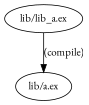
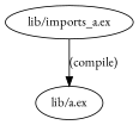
  digraph {
    rankdir=TB
    fontname="EB Garamond"
    node [fontname="EB Garamond"]
-   "lib/imports_a.ex" [label="lib/lib_a.ex"]
+   "lib/imports_a.ex"
    "lib/a.ex"
    "lib/imports_a.ex" -> "lib/a.ex" [label="(compile)" fontname="EB Garamond"]
  }
